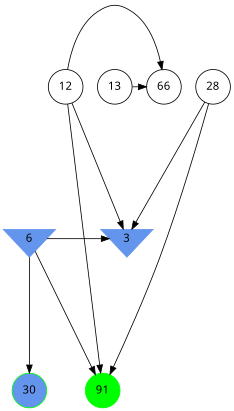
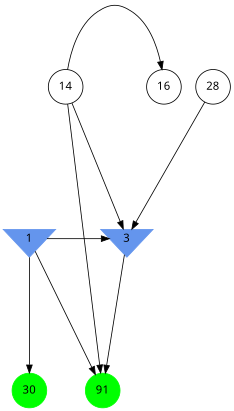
  digraph {
    fontname="Noto Sans"
    ranksep=2.0
    node [color=black fontname="Noto Sans" shape=circle]
    edge [fontname="Noto Sans"]
    n1 [color=cornflowerblue label=3 shape=invtriangle style=filled]
-   6 [color=cornflowerblue shape=invtriangle style=filled]
-   12
-   13
-   16 [label=66]
+   6 [color=cornflowerblue shape=invtriangle style=filled label=1]
+   12 [label=14]
+   16
    28
-   30 [color=green style=filled fillcolor=cornflowerblue]
+   30 [color=green style=filled]
    n8 [color=green label=91 style=filled]
    subgraph sub_1 {
      rank=same
      n1
      6
    }
    subgraph sub_2 {
      rank=same
      12
-     13
      16
      28
    }
    subgraph sub_3 {
      rank=same
      30
      n8
    }
    6 -> n1
    6 -> 30
    6 -> n8
    12 -> n1
    12 -> 16
    12 -> n8
-   13 -> 16
    28 -> n1
-   28 -> n8
+   n1 -> n8
  }
